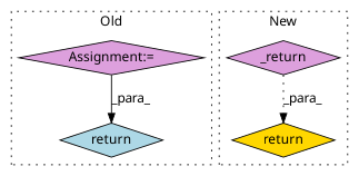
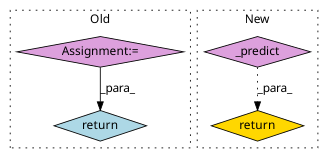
  digraph {
    fontname="Noto Sans"
    node [a=41 l=7 shape=diamond style=filled fillcolor=plum fontname="Noto Sans"]
    edge [fontname="Noto Sans"]
    n1 [label=return s=4452 fillcolor=lightblue]
    n2 [a=7 l=1 label="Assignment:=" s=4218]
-   n3 [a=32 l="9,1" label=_return s="4069,4110"]
+   n3 [a=32 l="9,1" label=_predict s="4069,4110"]
    n4 [label=return s=4057 fillcolor=gold]
    subgraph cluster_1 {
      label=Old
      style=dotted
      n1
      n2
    }
    subgraph cluster_2 {
      label=New
      style=dotted
      n3
      n4
    }
    n2 -> n1 [label=_para_ style=solid]
    n3 -> n4 [label=_para_ style=dotted]
  }
